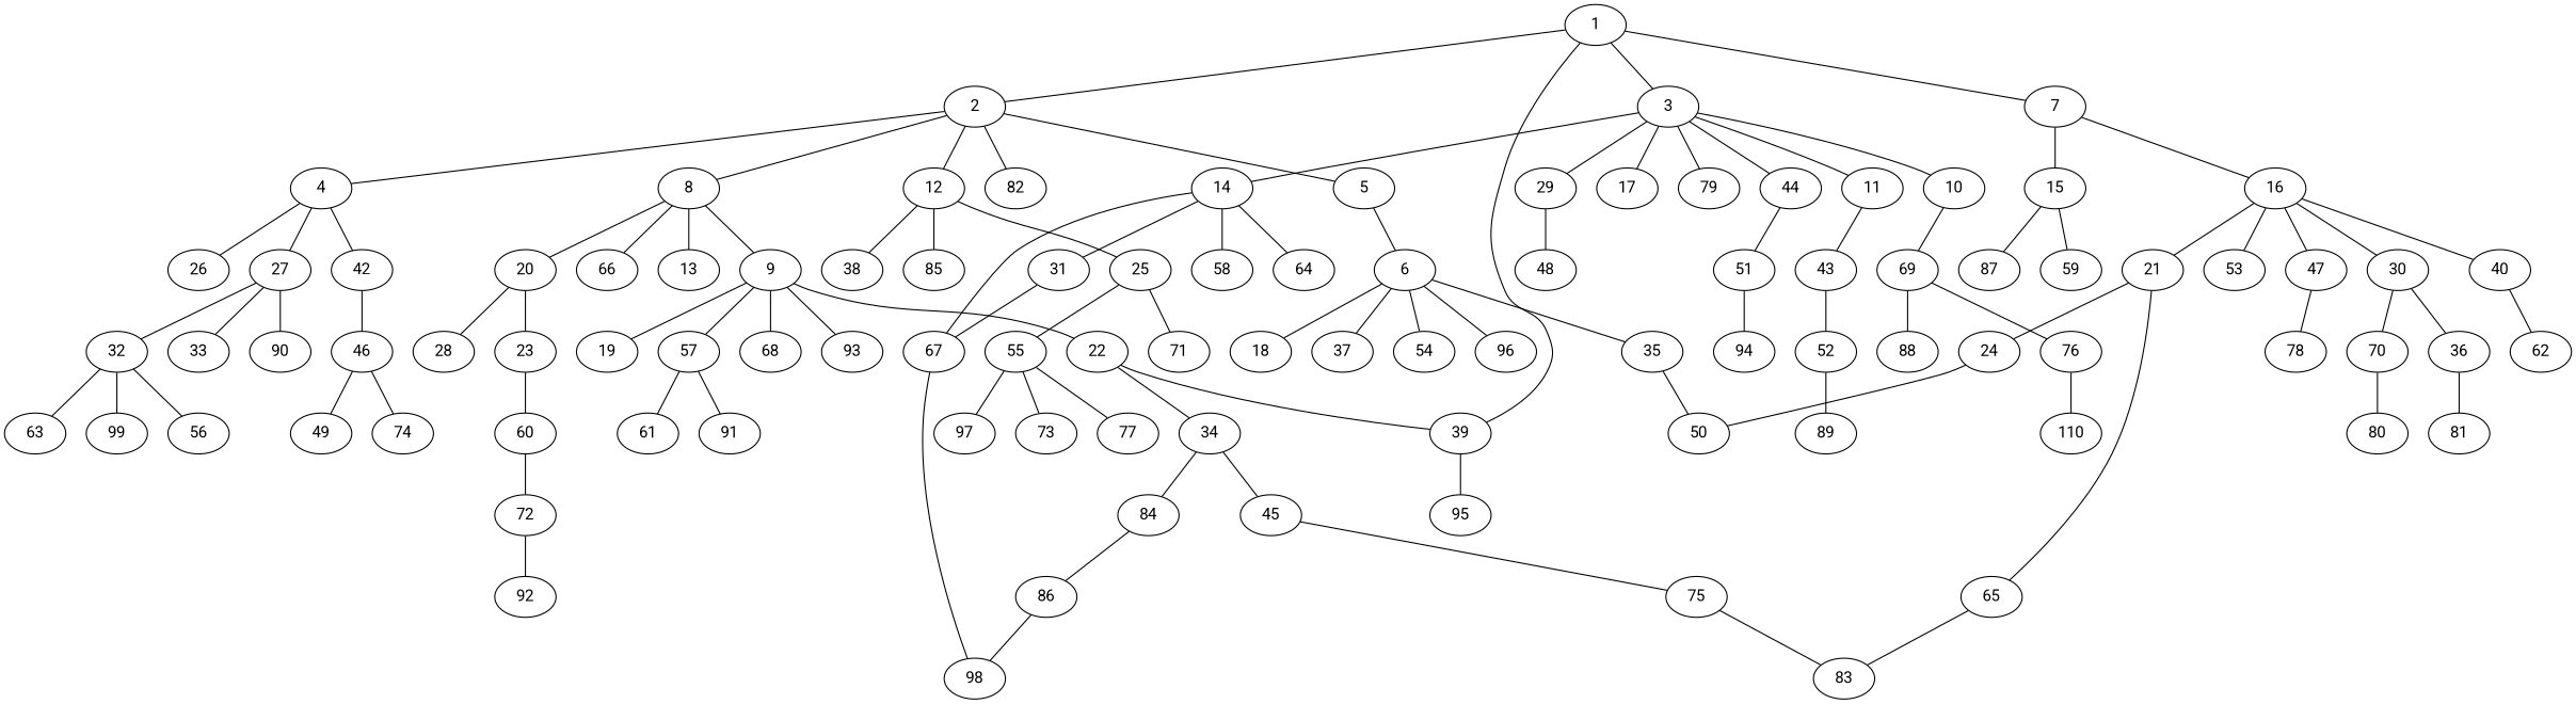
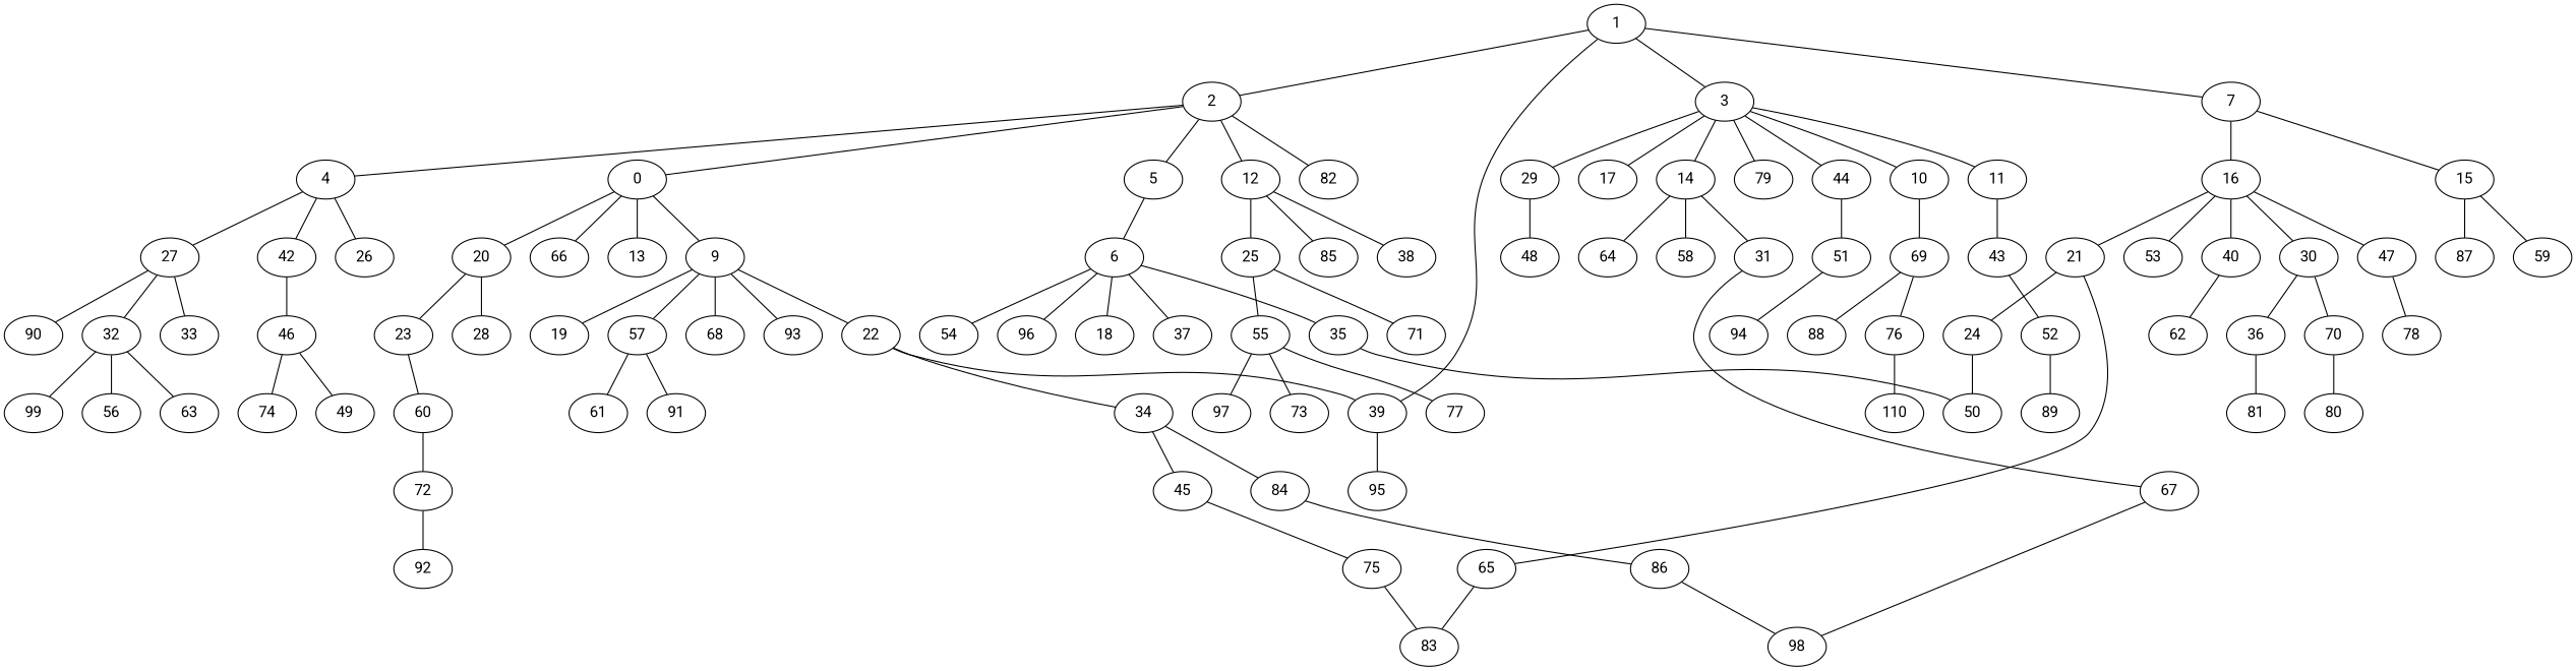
  graph {
    fontname=Roboto
    node [fontname=Roboto]
    edge [fontname=Roboto]
    1
    2
    3
    7
    39
    4
    5
-   8
+   8 [label=0]
    12
    82
    10
    11
    14
    17
    29
    44
    79
    15
    16
    95
    26
    27
    42
    6
    9
    13
    20
    66
    25
    38
    85
    69
    43
    31
    58
    64
    67
    48
    51
    59
    87
    21
    30
    40
    47
    53
    32
    33
    90
    46
    18
    35
    37
    54
    96
    19
    22
    57
    68
    93
    23
    28
    55
    71
    76
    88
    52
    98
    94
    56
    63
    99
    49
    74
    50
    24
    65
    36
    70
    62
    78
    34
    61
    91
    60
    45
    84
    n88 [label=110]
    89
    97
    73
    77
    83
    81
    80
    72
    75
    86
    92
    1 -- 2
    1 -- 3
    1 -- 7
    1 -- 39
    2 -- 4
    2 -- 5
    2 -- 8
    2 -- 12
    2 -- 82
    3 -- 10
    3 -- 11
    3 -- 14
    3 -- 17
    3 -- 29
    3 -- 44
    3 -- 79
    7 -- 15
    7 -- 16
    39 -- 95
    4 -- 26
    4 -- 27
    4 -- 42
    5 -- 6
    8 -- 9
    8 -- 13
    8 -- 20
    8 -- 66
    12 -- 25
    12 -- 38
    12 -- 85
    10 -- 69
    11 -- 43
    14 -- 31
    14 -- 58
    14 -- 64
-   14 -- 67
    29 -- 48
    44 -- 51
    15 -- 59
    15 -- 87
    16 -- 21
    16 -- 30
    16 -- 40
    16 -- 47
    16 -- 53
    27 -- 32
    27 -- 33
    27 -- 90
    42 -- 46
    6 -- 18
    6 -- 35
    6 -- 37
    6 -- 54
    6 -- 96
    9 -- 19
    9 -- 22
    9 -- 57
    9 -- 68
    9 -- 93
    20 -- 23
    20 -- 28
    25 -- 55
    25 -- 71
    69 -- 76
    69 -- 88
    43 -- 52
    31 -- 67
    67 -- 98
    51 -- 94
    21 -- 24
    21 -- 65
    30 -- 36
    30 -- 70
    40 -- 62
    47 -- 78
    32 -- 56
    32 -- 63
    32 -- 99
    46 -- 49
    46 -- 74
    35 -- 50
    22 -- 39
    22 -- 34
    57 -- 61
    57 -- 91
    23 -- 60
    55 -- 97
    55 -- 73
    55 -- 77
    76 -- n88
    52 -- 89
    24 -- 50
    65 -- 83
    36 -- 81
    70 -- 80
    34 -- 45
    34 -- 84
    60 -- 72
    45 -- 75
    84 -- 86
    72 -- 92
    75 -- 83
    86 -- 98
  }
